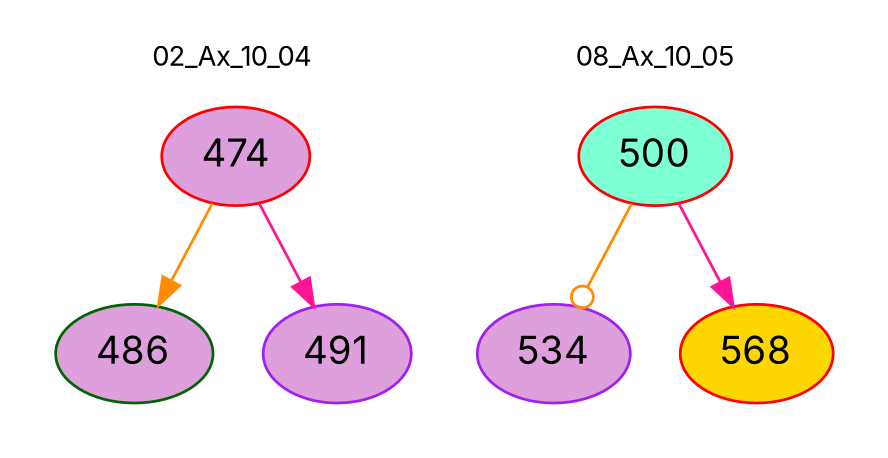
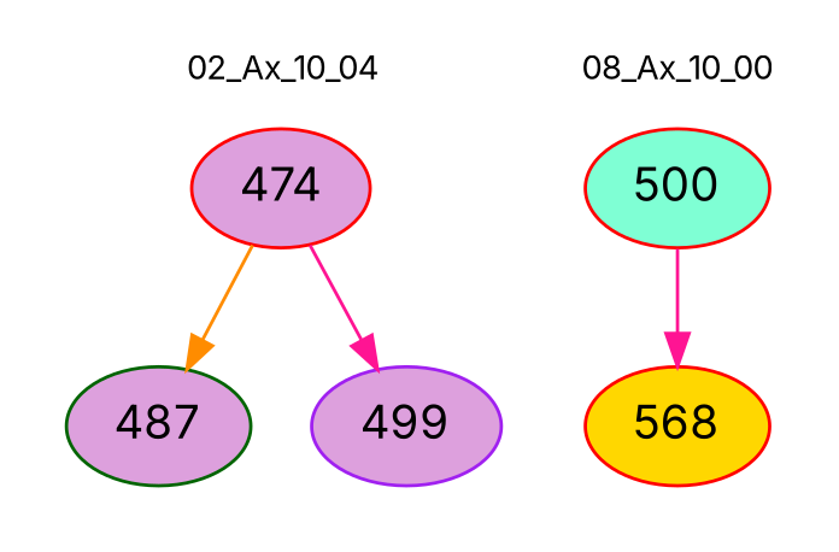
  digraph {
    fontname=Inter
    node [color=red fillcolor=plum fontname=Inter style=filled]
    edge [arrowhead=normal color=darkorange fontname=Inter]
    n1 [label=474]
-   n2 [color=darkgreen label=486]
-   n3 [color=purple label=491]
+   n2 [color=darkgreen label=487]
+   n3 [color=purple label=499]
    n4 [fillcolor=aquamarine label=500]
-   n5 [color=purple label=534]
    n6 [fillcolor=gold label=568]
    subgraph cluster_1 {
      color=white
      fontsize=10
      label="02_Ax_10_04"
      n1
      n2
      n3
    }
    subgraph cluster_2 {
      color=white
      fontsize=10
-     label="08_Ax_10_05"
+     label="08_Ax_10_00"
      n4
-     n5
      n6
    }
    n1 -> n2
    n1 -> n3 [color=deeppink]
-   n4 -> n5 [arrowhead=odot]
    n4 -> n6 [color=deeppink]
  }
